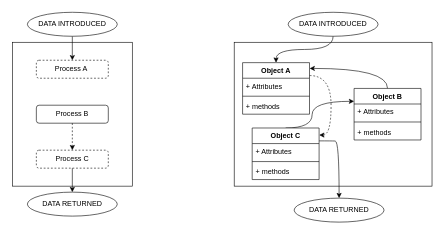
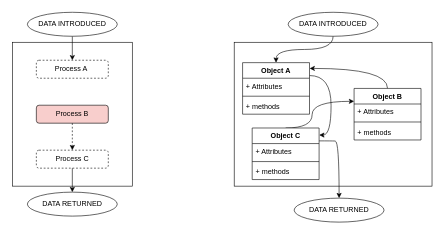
  <mxCell id="0" />
  <mxCell id="1" parent="0" />
  <mxCell id="2" value="" style="group" vertex="1" connectable="0" parent="1"><mxGeometry x="20" y="20" width="200" height="340" as="geometry" /></mxCell>
  <mxCell id="3" value="" style="rounded=0;whiteSpace=wrap;html=1;" vertex="1" parent="2"><mxGeometry y="50" width="200" height="240" as="geometry" /></mxCell>
- <mxCell id="4" value="Process B" style="rounded=1;whiteSpace=wrap;html=1;" vertex="1" parent="2"><mxGeometry x="40" y="155" width="120" height="30" as="geometry" /></mxCell>
+ <mxCell id="4" value="Process B" style="rounded=1;whiteSpace=wrap;html=1;fillColor=#f8cecc;" vertex="1" parent="2"><mxGeometry x="40" y="155" width="120" height="30" as="geometry" /></mxCell>
  <mxCell id="5" value="Process A&amp;nbsp;" style="rounded=1;whiteSpace=wrap;html=1;dashed=1;" vertex="1" parent="2"><mxGeometry x="40" y="80" width="120" height="30" as="geometry" /></mxCell>
  <mxCell id="6" value="Process C" style="rounded=1;whiteSpace=wrap;html=1;dashed=1;" vertex="1" parent="2"><mxGeometry x="40" y="230" width="120" height="30" as="geometry" /></mxCell>
  <mxCell id="7" style="edgeStyle=orthogonalEdgeStyle;rounded=0;orthogonalLoop=1;jettySize=auto;html=1;entryX=0.5;entryY=0;entryDx=0;entryDy=0;dashed=1;" edge="1" parent="2" source="4" target="6"><mxGeometry relative="1" as="geometry" /></mxCell>
  <mxCell id="8" style="edgeStyle=orthogonalEdgeStyle;rounded=0;orthogonalLoop=1;jettySize=auto;html=1;entryX=0.5;entryY=0;entryDx=0;entryDy=0;" edge="1" parent="2" source="9" target="5"><mxGeometry relative="1" as="geometry" /></mxCell>
  <mxCell id="9" value="DATA INTRODUCED" style="ellipse;whiteSpace=wrap;html=1;" vertex="1" parent="2"><mxGeometry x="25" width="150" height="40" as="geometry" /></mxCell>
  <mxCell id="10" value="DATA RETURNED" style="ellipse;whiteSpace=wrap;html=1;" vertex="1" parent="2"><mxGeometry x="25" y="300" width="150" height="40" as="geometry" /></mxCell>
  <mxCell id="11" style="edgeStyle=orthogonalEdgeStyle;rounded=0;orthogonalLoop=1;jettySize=auto;html=1;entryX=0.5;entryY=0;entryDx=0;entryDy=0;" edge="1" parent="2" source="6" target="10"><mxGeometry relative="1" as="geometry" /></mxCell>
  <mxCell id="12" value="" style="rounded=0;whiteSpace=wrap;html=1;" vertex="1" parent="1"><mxGeometry x="390" y="70" width="330" height="240" as="geometry" /></mxCell>
- <mxCell id="13" style="edgeStyle=orthogonalEdgeStyle;curved=1;rounded=0;orthogonalLoop=1;jettySize=auto;html=1;exitX=1;exitY=0.25;exitDx=0;exitDy=0;entryX=1.002;entryY=0.137;entryDx=0;entryDy=0;entryPerimeter=0;dashed=1;" edge="1" parent="1" source="14" target="25"><mxGeometry relative="1" as="geometry" /></mxCell>
+ <mxCell id="13" style="edgeStyle=orthogonalEdgeStyle;curved=1;rounded=0;orthogonalLoop=1;jettySize=auto;html=1;exitX=1;exitY=0.25;exitDx=0;exitDy=0;entryX=1.002;entryY=0.137;entryDx=0;entryDy=0;entryPerimeter=0;" edge="1" parent="1" source="14" target="25"><mxGeometry relative="1" as="geometry" /></mxCell>
  <mxCell id="14" value="Object A" style="swimlane;fontStyle=1;align=center;verticalAlign=top;childLayout=stackLayout;horizontal=1;startSize=26;horizontalStack=0;resizeParent=1;resizeParentMax=0;resizeLast=0;collapsible=1;marginBottom=0;" vertex="1" parent="1"><mxGeometry x="404" y="104" width="111.63" height="86" as="geometry" /></mxCell>
  <mxCell id="15" value="+ Attributes" style="text;strokeColor=none;fillColor=none;align=left;verticalAlign=top;spacingLeft=4;spacingRight=4;overflow=hidden;rotatable=0;points=[[0,0.5],[1,0.5]];portConstraint=eastwest;" vertex="1" parent="14"><mxGeometry y="26" width="111.63" height="26" as="geometry" /></mxCell>
  <mxCell id="16" value="" style="line;strokeWidth=1;fillColor=none;align=left;verticalAlign=middle;spacingTop=-1;spacingLeft=3;spacingRight=3;rotatable=0;labelPosition=right;points=[];portConstraint=eastwest;" vertex="1" parent="14"><mxGeometry y="52" width="111.63" height="8" as="geometry" /></mxCell>
  <mxCell id="17" value="+ methods" style="text;strokeColor=none;fillColor=none;align=left;verticalAlign=top;spacingLeft=4;spacingRight=4;overflow=hidden;rotatable=0;points=[[0,0.5],[1,0.5]];portConstraint=eastwest;" vertex="1" parent="14"><mxGeometry y="60" width="111.63" height="26" as="geometry" /></mxCell>
  <mxCell id="18" style="edgeStyle=orthogonalEdgeStyle;curved=1;rounded=0;orthogonalLoop=1;jettySize=auto;html=1;exitX=0.5;exitY=0;exitDx=0;exitDy=0;entryX=1.002;entryY=0.112;entryDx=0;entryDy=0;entryPerimeter=0;" edge="1" parent="1" source="19" target="14"><mxGeometry relative="1" as="geometry" /></mxCell>
  <mxCell id="19" value="Object B" style="swimlane;fontStyle=1;align=center;verticalAlign=top;childLayout=stackLayout;horizontal=1;startSize=26;horizontalStack=0;resizeParent=1;resizeParentMax=0;resizeLast=0;collapsible=1;marginBottom=0;" vertex="1" parent="1"><mxGeometry x="590" y="147" width="111.63" height="86" as="geometry" /></mxCell>
  <mxCell id="20" value="+ Attributes" style="text;strokeColor=none;fillColor=none;align=left;verticalAlign=top;spacingLeft=4;spacingRight=4;overflow=hidden;rotatable=0;points=[[0,0.5],[1,0.5]];portConstraint=eastwest;" vertex="1" parent="19"><mxGeometry y="26" width="111.63" height="26" as="geometry" /></mxCell>
  <mxCell id="21" value="" style="line;strokeWidth=1;fillColor=none;align=left;verticalAlign=middle;spacingTop=-1;spacingLeft=3;spacingRight=3;rotatable=0;labelPosition=right;points=[];portConstraint=eastwest;" vertex="1" parent="19"><mxGeometry y="52" width="111.63" height="8" as="geometry" /></mxCell>
  <mxCell id="22" value="+ methods" style="text;strokeColor=none;fillColor=none;align=left;verticalAlign=top;spacingLeft=4;spacingRight=4;overflow=hidden;rotatable=0;points=[[0,0.5],[1,0.5]];portConstraint=eastwest;" vertex="1" parent="19"><mxGeometry y="60" width="111.63" height="26" as="geometry" /></mxCell>
  <mxCell id="23" style="edgeStyle=orthogonalEdgeStyle;curved=1;rounded=0;orthogonalLoop=1;jettySize=auto;html=1;exitX=0.5;exitY=0;exitDx=0;exitDy=0;entryX=0;entryY=0.25;entryDx=0;entryDy=0;" edge="1" parent="1" source="25" target="19"><mxGeometry relative="1" as="geometry"><Array as="points"><mxPoint x="520" y="213" /><mxPoint x="520" y="169" /></Array></mxGeometry></mxCell>
  <mxCell id="24" style="edgeStyle=orthogonalEdgeStyle;curved=1;rounded=0;orthogonalLoop=1;jettySize=auto;html=1;exitX=1;exitY=0.25;exitDx=0;exitDy=0;entryX=0.5;entryY=0;entryDx=0;entryDy=0;" edge="1" parent="1" source="25" target="31"><mxGeometry relative="1" as="geometry"><Array as="points"><mxPoint x="552" y="235" /><mxPoint x="565" y="235" /></Array></mxGeometry></mxCell>
  <mxCell id="25" value="Object C" style="swimlane;fontStyle=1;align=center;verticalAlign=top;childLayout=stackLayout;horizontal=1;startSize=26;horizontalStack=0;resizeParent=1;resizeParentMax=0;resizeLast=0;collapsible=1;marginBottom=0;" vertex="1" parent="1"><mxGeometry x="420" y="213" width="111.63" height="86" as="geometry" /></mxCell>
  <mxCell id="26" value="+ Attributes" style="text;strokeColor=none;fillColor=none;align=left;verticalAlign=top;spacingLeft=4;spacingRight=4;overflow=hidden;rotatable=0;points=[[0,0.5],[1,0.5]];portConstraint=eastwest;" vertex="1" parent="25"><mxGeometry y="26" width="111.63" height="26" as="geometry" /></mxCell>
  <mxCell id="27" value="" style="line;strokeWidth=1;fillColor=none;align=left;verticalAlign=middle;spacingTop=-1;spacingLeft=3;spacingRight=3;rotatable=0;labelPosition=right;points=[];portConstraint=eastwest;" vertex="1" parent="25"><mxGeometry y="52" width="111.63" height="8" as="geometry" /></mxCell>
  <mxCell id="28" value="+ methods" style="text;strokeColor=none;fillColor=none;align=left;verticalAlign=top;spacingLeft=4;spacingRight=4;overflow=hidden;rotatable=0;points=[[0,0.5],[1,0.5]];portConstraint=eastwest;" vertex="1" parent="25"><mxGeometry y="60" width="111.63" height="26" as="geometry" /></mxCell>
  <mxCell id="29" style="edgeStyle=orthogonalEdgeStyle;curved=1;rounded=0;orthogonalLoop=1;jettySize=auto;html=1;entryX=0.5;entryY=0;entryDx=0;entryDy=0;" edge="1" parent="1" source="30" target="14"><mxGeometry relative="1" as="geometry" /></mxCell>
  <mxCell id="30" value="DATA INTRODUCED" style="ellipse;whiteSpace=wrap;html=1;" vertex="1" parent="1"><mxGeometry x="480" y="20" width="150" height="40" as="geometry" /></mxCell>
  <mxCell id="31" value="DATA RETURNED" style="ellipse;whiteSpace=wrap;html=1;" vertex="1" parent="1"><mxGeometry x="490" y="330" width="150" height="40" as="geometry" /></mxCell>
